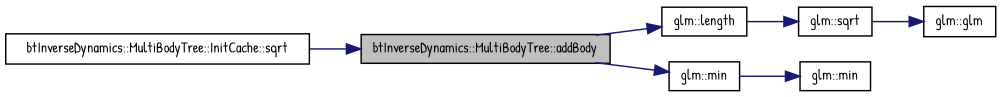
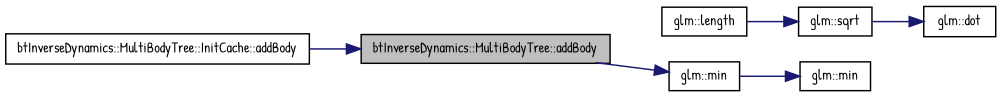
  digraph {
    fontname="Patrick Hand"
    rankdir=LR
    node [color=black fontname="Patrick Hand" fontsize=10 shape=record]
    edge [color=midnightblue fontname="Patrick Hand" fontsize=10 labelfontname=FreeSans labelfontsize=10 style=solid]
    n1 [fillcolor=grey75 fontcolor=black height=0.2 label="btInverseDynamics::MultiBodyTree::addBody" style=filled width=0.4]
    n2 [height=0.2 label="glm::length" width=0.4]
    n3 [height=0.2 label="glm::min" width=0.4]
-   n4 [height=0.2 label="btInverseDynamics::MultiBodyTree::InitCache::sqrt" width=0.4]
+   n4 [height=0.2 label="btInverseDynamics::MultiBodyTree::InitCache::addBody" width=0.4]
    n5 [height=0.2 label="glm::sqrt" width=0.4]
    n6 [height=0.2 label="glm::min" width=0.4]
-   n7 [height=0.2 label="glm::glm" width=0.4]
-   n1 -> n2
+   n7 [height=0.2 label="glm::dot" width=0.4]
    n1 -> n3
    n2 -> n5
    n3 -> n6
    n4 -> n1
    n5 -> n7
  }
